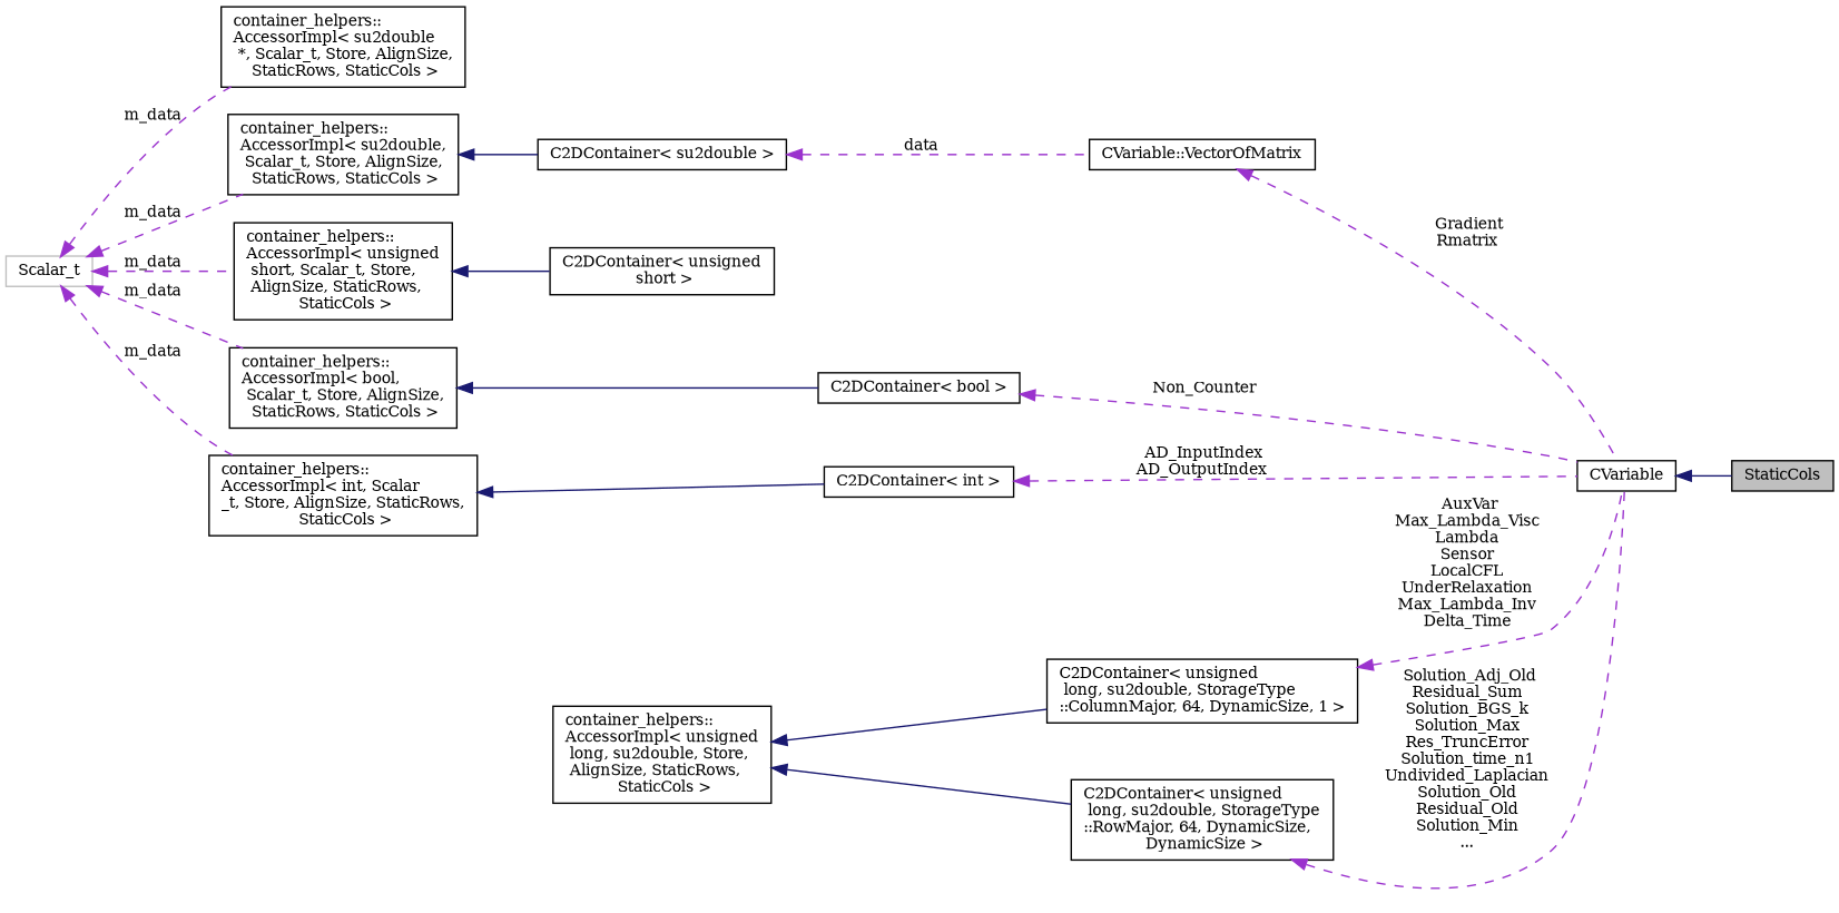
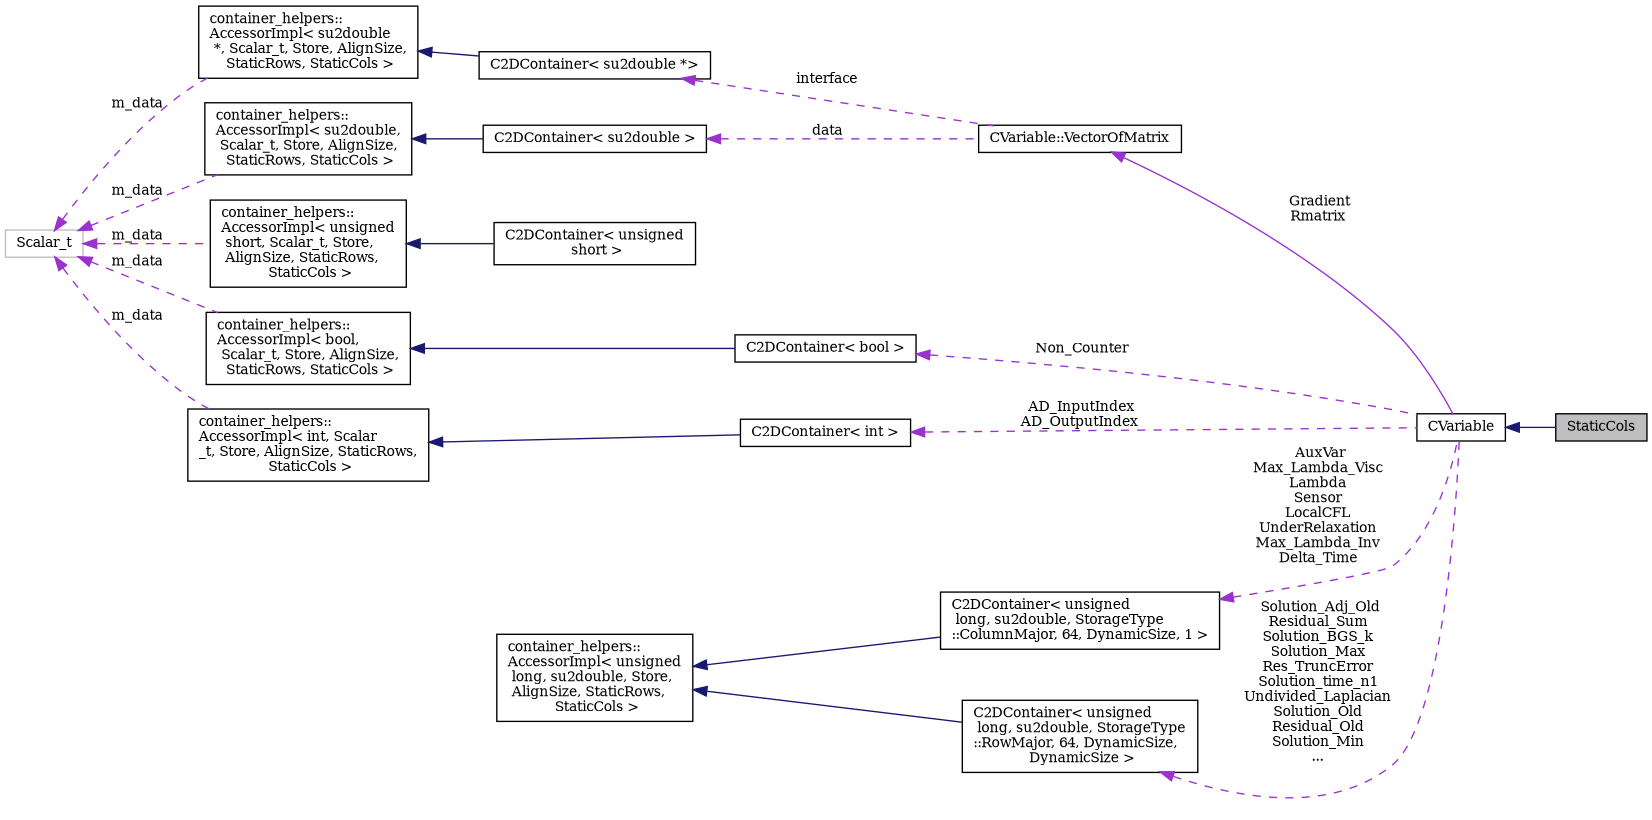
  digraph {
    fontname="DejaVu Serif"
    rankdir=LR
    node [color=black fillcolor=white fontname="DejaVu Serif" fontsize=10 shape=record style=filled]
    edge [color=darkorchid3 dir=back fontname="DejaVu Serif" fontsize=10 labelfontname=Helvetica labelfontsize=10 style=dashed]
    n1 [fillcolor=grey75 fontcolor=black height=0.2 label=StaticCols width=0.4]
    n2 [height=0.2 label=CVariable width=0.4]
    n3 [height=0.2 label="CVariable::VectorOfMatrix" width=0.4]
+   n4 [height=0.2 label="C2DContainer\< su2double *\>" width=0.4]
    n5 [height=0.2 label="container_helpers::\lAccessorImpl\< su2double\l *, Scalar_t, Store, AlignSize,\l StaticRows, StaticCols \>" width=0.4]
    n6 [color=grey75 height=0.2 label=Scalar_t width=0.4]
    n7 [height=0.2 label="container_helpers::\lAccessorImpl\< su2double,\l Scalar_t, Store, AlignSize,\l StaticRows, StaticCols \>" width=0.4]
    n8 [height=0.2 label="container_helpers::\lAccessorImpl\< unsigned\l short, Scalar_t, Store,\l AlignSize, StaticRows,\l StaticCols \>" width=0.4]
    n9 [height=0.2 label="container_helpers::\lAccessorImpl\< bool,\l Scalar_t, Store, AlignSize,\l StaticRows, StaticCols \>" width=0.4]
    n10 [height=0.2 label="container_helpers::\lAccessorImpl\< int, Scalar\l_t, Store, AlignSize, StaticRows,\l StaticCols \>" width=0.4]
    n11 [height=0.2 label="C2DContainer\< su2double \>" width=0.4]
    n12 [height=0.2 label="C2DContainer\< unsigned\l short \>" width=0.4]
    n13 [height=0.2 label="C2DContainer\< bool \>" width=0.4]
    n14 [height=0.2 label="C2DContainer\< int \>" width=0.4]
    n15 [height=0.2 label="C2DContainer\< unsigned\l long, su2double, StorageType\l::ColumnMajor, 64, DynamicSize, 1 \>" width=0.4]
    n16 [height=0.2 label="container_helpers::\lAccessorImpl\< unsigned\l long, su2double, Store,\l AlignSize, StaticRows,\l StaticCols \>" width=0.4]
    n17 [height=0.2 label="C2DContainer\< unsigned\l long, su2double, StorageType\l::RowMajor, 64, DynamicSize,\l DynamicSize \>" width=0.4]
    n2 -> n1 [color=midnightblue style=solid]
-   n3 -> n2 [label=" Gradient\nRmatrix"]
+   n3 -> n2 [label=" Gradient\nRmatrix" style=solid]
+   n4 -> n3 [label=" interface"]
+   n5 -> n4 [color=midnightblue style=solid]
    n6 -> n5 [label=" m_data"]
    n6 -> n7 [label=" m_data"]
    n6 -> n8 [label=" m_data"]
    n6 -> n9 [label=" m_data"]
    n6 -> n10 [label=" m_data"]
    n7 -> n11 [color=midnightblue style=solid]
    n8 -> n12 [color=midnightblue style=solid]
    n9 -> n13 [color=midnightblue style=solid]
    n10 -> n14 [color=midnightblue style=solid]
    n11 -> n3 [label=" data"]
    n13 -> n2 [label=" Non_Counter"]
    n14 -> n2 [label=" AD_InputIndex\nAD_OutputIndex"]
    n15 -> n2 [label=" AuxVar\nMax_Lambda_Visc\nLambda\nSensor\nLocalCFL\nUnderRelaxation\nMax_Lambda_Inv\nDelta_Time"]
    n16 -> n15 [color=midnightblue style=solid]
    n16 -> n17 [color=midnightblue style=solid]
    n17 -> n2 [label=" Solution_Adj_Old\nResidual_Sum\nSolution_BGS_k\nSolution_Max\nRes_TruncError\nSolution_time_n1\nUndivided_Laplacian\nSolution_Old\nResidual_Old\nSolution_Min\n..."]
  }
